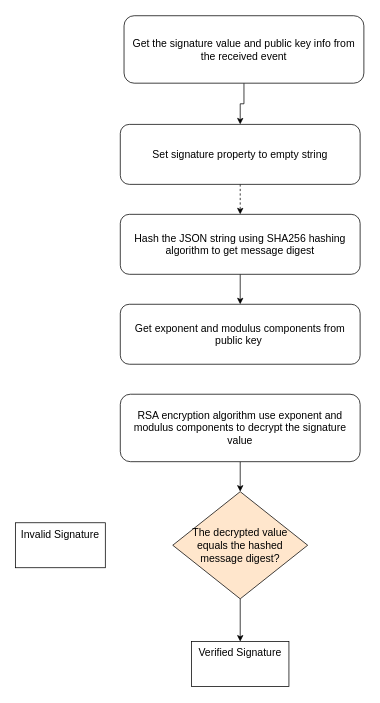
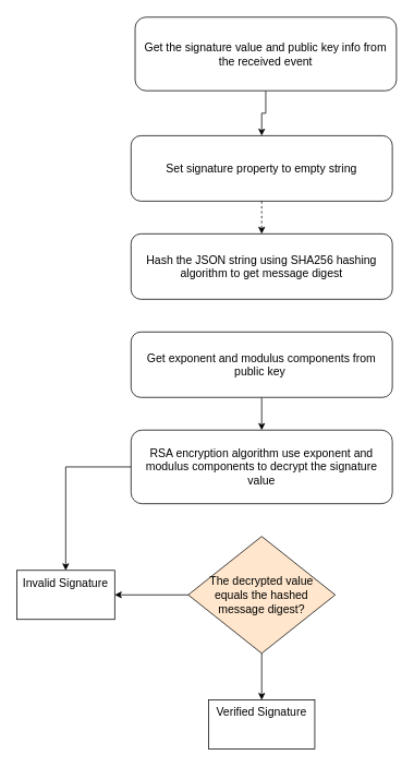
  <mxCell id="0" />
  <mxCell id="1" parent="0" />
  <mxCell id="2" value="" style="edgeStyle=orthogonalEdgeStyle;rounded=0;orthogonalLoop=1;jettySize=auto;html=1;" edge="1" parent="1" source="3" target="5"><mxGeometry relative="1" as="geometry" /></mxCell>
  <mxCell id="3" value="&lt;font style=&quot;font-size: 14px&quot;&gt;Get the signature value and public key info from the received event&lt;/font&gt;" style="rounded=1;whiteSpace=wrap;html=1;fontSize=13;glass=0;strokeWidth=1;shadow=0;" vertex="1" parent="1"><mxGeometry x="165" y="20" width="320" height="90" as="geometry" /></mxCell>
  <mxCell id="4" value="" style="edgeStyle=orthogonalEdgeStyle;rounded=0;orthogonalLoop=1;jettySize=auto;html=1;dashed=1;" edge="1" parent="1" source="5" target="9"><mxGeometry relative="1" as="geometry" /></mxCell>
  <mxCell id="5" value="&lt;font style=&quot;font-size: 14px&quot;&gt;Set signature property to empty string&lt;/font&gt;" style="rounded=1;whiteSpace=wrap;html=1;fontSize=13;glass=0;strokeWidth=1;shadow=0;" vertex="1" parent="1"><mxGeometry x="160" y="165" width="320" height="80" as="geometry" /></mxCell>
+ <mxCell id="6" value="" style="edgeStyle=orthogonalEdgeStyle;rounded=0;orthogonalLoop=1;jettySize=auto;html=1;" edge="1" parent="1" source="7" target="11"><mxGeometry relative="1" as="geometry" /></mxCell>
  <mxCell id="7" value="&lt;font style=&quot;font-size: 14px&quot;&gt;Get exponent and modulus components from public key&amp;nbsp;&lt;/font&gt;" style="rounded=1;whiteSpace=wrap;html=1;fontSize=13;glass=0;strokeWidth=1;shadow=0;" vertex="1" parent="1"><mxGeometry x="160" y="405" width="320" height="80" as="geometry" /></mxCell>
- <mxCell id="8" value="" style="edgeStyle=orthogonalEdgeStyle;rounded=0;orthogonalLoop=1;jettySize=auto;html=1;" edge="1" parent="1" source="9" target="7"><mxGeometry relative="1" as="geometry" /></mxCell>
  <mxCell id="9" value="&lt;font style=&quot;font-size: 14px&quot;&gt;Hash the JSON string using SHA256 hashing algorithm to get message digest&lt;/font&gt;" style="rounded=1;whiteSpace=wrap;html=1;fontSize=13;glass=0;strokeWidth=1;shadow=0;" vertex="1" parent="1"><mxGeometry x="160" y="285" width="320" height="80" as="geometry" /></mxCell>
- <mxCell id="10" value="" style="edgeStyle=orthogonalEdgeStyle;rounded=0;orthogonalLoop=1;jettySize=auto;html=1;" edge="1" parent="1" source="11" target="14"><mxGeometry relative="1" as="geometry" /></mxCell>
+ <mxCell id="10" value="" style="edgeStyle=orthogonalEdgeStyle;rounded=0;orthogonalLoop=1;jettySize=auto;html=1;" edge="1" parent="1" source="11" target="18"><mxGeometry relative="1" as="geometry" /></mxCell>
  <mxCell id="11" value="&lt;div&gt;&lt;span style=&quot;font-size: 14px&quot;&gt;RSA encryption algorithm use exponent and modulus components to decrypt the signature value&lt;/span&gt;&lt;/div&gt;" style="rounded=1;whiteSpace=wrap;html=1;fontSize=13;glass=0;strokeWidth=1;shadow=0;align=center;" vertex="1" parent="1"><mxGeometry x="160" y="525" width="320" height="90" as="geometry" /></mxCell>
  <mxCell id="12" value="" style="edgeStyle=orthogonalEdgeStyle;rounded=0;orthogonalLoop=1;jettySize=auto;html=1;entryX=0.5;entryY=0;entryDx=0;entryDy=0;" edge="1" parent="1" source="14" target="21"><mxGeometry relative="1" as="geometry" /></mxCell>
+ <mxCell id="13" value="" style="edgeStyle=orthogonalEdgeStyle;rounded=0;orthogonalLoop=1;jettySize=auto;html=1;" edge="1" parent="1" source="14" target="18"><mxGeometry relative="1" as="geometry" /></mxCell>
  <mxCell id="14" value="&lt;font style=&quot;font-size: 14px&quot;&gt;The decrypted value &lt;br&gt;equals the hashed &lt;br&gt;message digest?&lt;/font&gt;" style="rhombus;whiteSpace=wrap;html=1;labelPosition=center;verticalLabelPosition=middle;align=center;verticalAlign=middle;fillColor=#ffe6cc;" vertex="1" parent="1"><mxGeometry x="229.997" y="655" width="180" height="143" as="geometry" /></mxCell>
  <mxCell id="15" value="" style="group" vertex="1" connectable="0" parent="1"><mxGeometry x="20" y="685" width="120" height="71.5" as="geometry" /></mxCell>
  <mxCell id="16" value="" style="shape=image;html=1;verticalAlign=top;verticalLabelPosition=bottom;labelBackgroundColor=#ffffff;imageAspect=0;aspect=fixed;image=https://cdn4.iconfinder.com/data/icons/simplicio/128x128/notification_error.png;fontSize=13;" vertex="1" parent="15"><mxGeometry x="40.0" y="27" width="28.5" height="28.5" as="geometry" /></mxCell>
  <mxCell id="17" value="" style="group" vertex="1" connectable="0" parent="15"><mxGeometry y="11.5" width="120" height="60" as="geometry" /></mxCell>
  <mxCell id="18" value="&lt;font style=&quot;font-size: 14px&quot;&gt;Invalid Signature&lt;/font&gt;" style="whiteSpace=wrap;html=1;verticalAlign=top;" vertex="1" parent="17"><mxGeometry width="120" height="60" as="geometry" /></mxCell>
  <mxCell id="19" value="" style="shape=image;html=1;verticalAlign=top;verticalLabelPosition=bottom;labelBackgroundColor=#ffffff;imageAspect=0;aspect=fixed;image=https://cdn4.iconfinder.com/data/icons/simplicio/128x128/notification_error.png;fontSize=13;" vertex="1" parent="17"><mxGeometry x="42" y="27.5" width="28.5" height="28.5" as="geometry" /></mxCell>
  <mxCell id="20" value="" style="group" vertex="1" connectable="0" parent="1"><mxGeometry x="255" y="855" width="130" height="60" as="geometry" /></mxCell>
  <mxCell id="21" value="&lt;font style=&quot;font-size: 14px&quot;&gt;Verified Signature&lt;/font&gt;" style="whiteSpace=wrap;html=1;verticalAlign=top;" vertex="1" parent="20"><mxGeometry width="130" height="60" as="geometry" /></mxCell>
  <mxCell id="22" value="" style="shape=image;html=1;verticalAlign=top;verticalLabelPosition=bottom;labelBackgroundColor=#ffffff;imageAspect=0;aspect=fixed;image=https://cdn3.iconfinder.com/data/icons/flat-actions-icons-9/792/Tick_Mark_Dark-128.png;fontSize=13;" vertex="1" parent="20"><mxGeometry x="41" y="22" width="38" height="38" as="geometry" /></mxCell>
